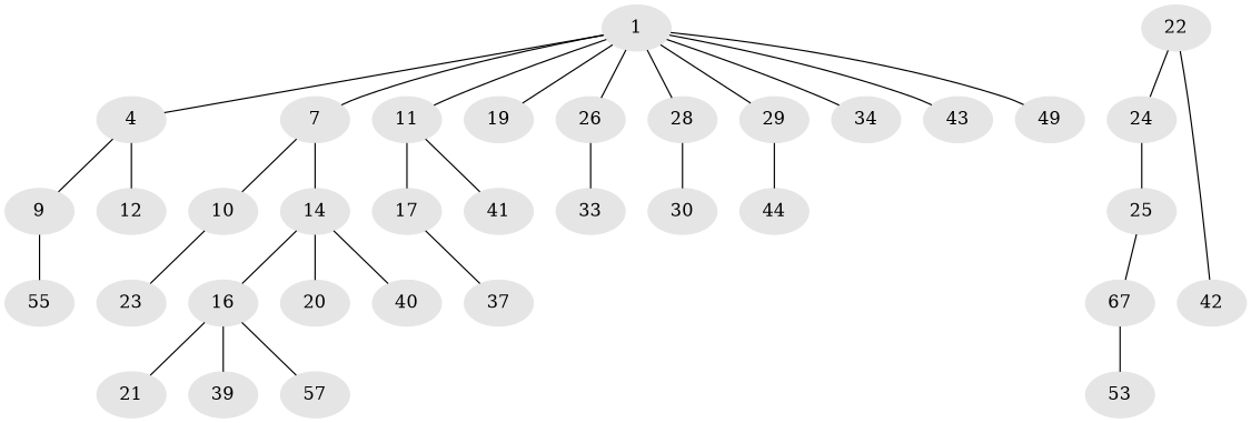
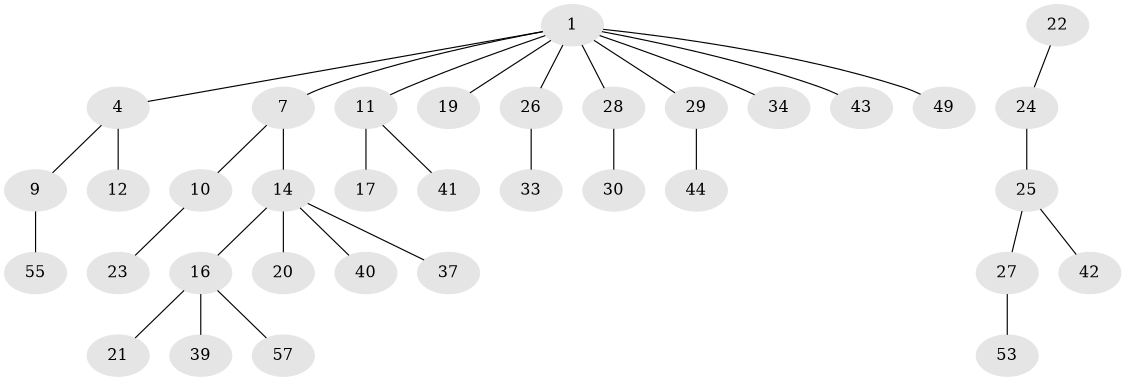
  graph {
    node [color=gray90 style=filled]
    1 [super="+2+3+5"]
    4 [super="+45"]
    7 [super="+12"]
    11 [super="+35+15"]
    19
    26 [super="+52"]
    28
    29
    34 [super="+46+50+48+51"]
    43
    49
    9 [super="+18"]
    n13 [label=12]
    10
    14
    17 [super="+47"]
    41
    24 [super="+32"]
    22
    42
    33
    30
    44
    55
    23
    16 [super="+38"]
    20
    37
    40
    21 [super="+58"]
    39
    57
    25
-   27 [label=67]
+   27
    53
    1 -- 4
    1 -- 7
    1 -- 11
    1 -- 19
    1 -- 26
    1 -- 28
    1 -- 29
    1 -- 34
    1 -- 43
    1 -- 49
    4 -- 9
    4 -- n13
    7 -- 10
    7 -- 14
    11 -- 17
    11 -- 41
    26 -- 33
    28 -- 30
    29 -- 44
    9 -- 55
    10 -- 23
    14 -- 16
    14 -- 20
-   17 -- 37
+   14 -- 37
    14 -- 40
    24 -- 25
    22 -- 24
-   22 -- 42
+   25 -- 42
    16 -- 21
    16 -- 39
    16 -- 57
    25 -- 27
    27 -- 53
  }
